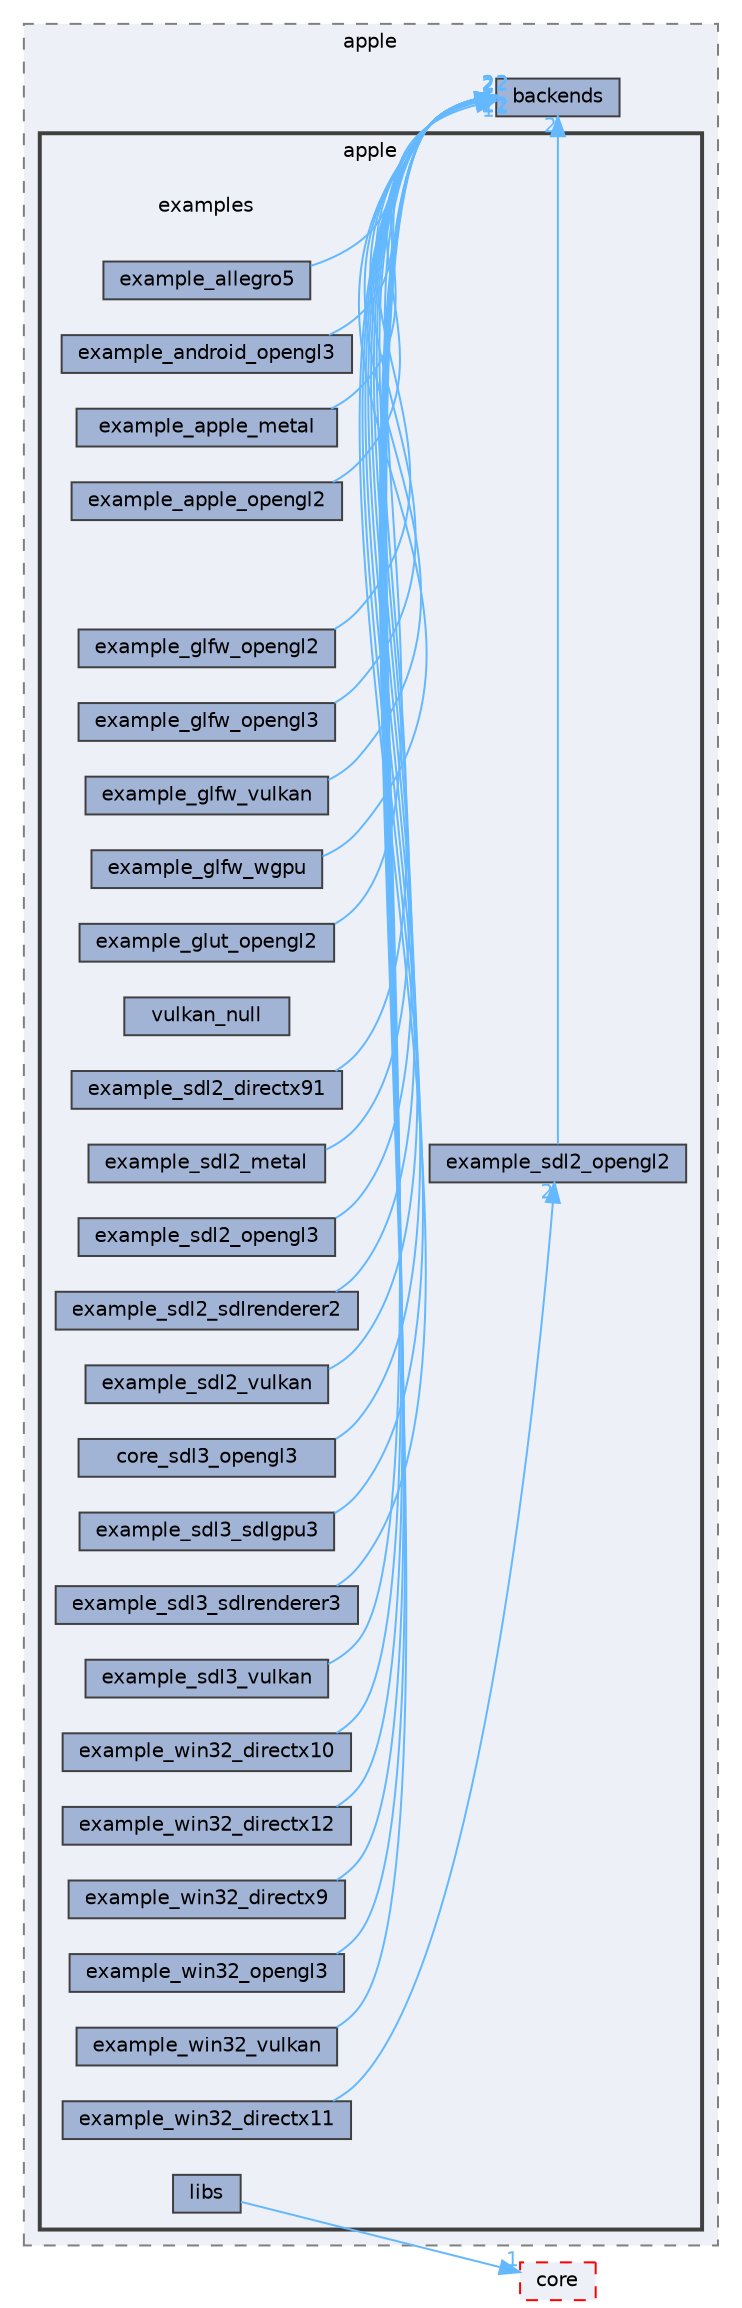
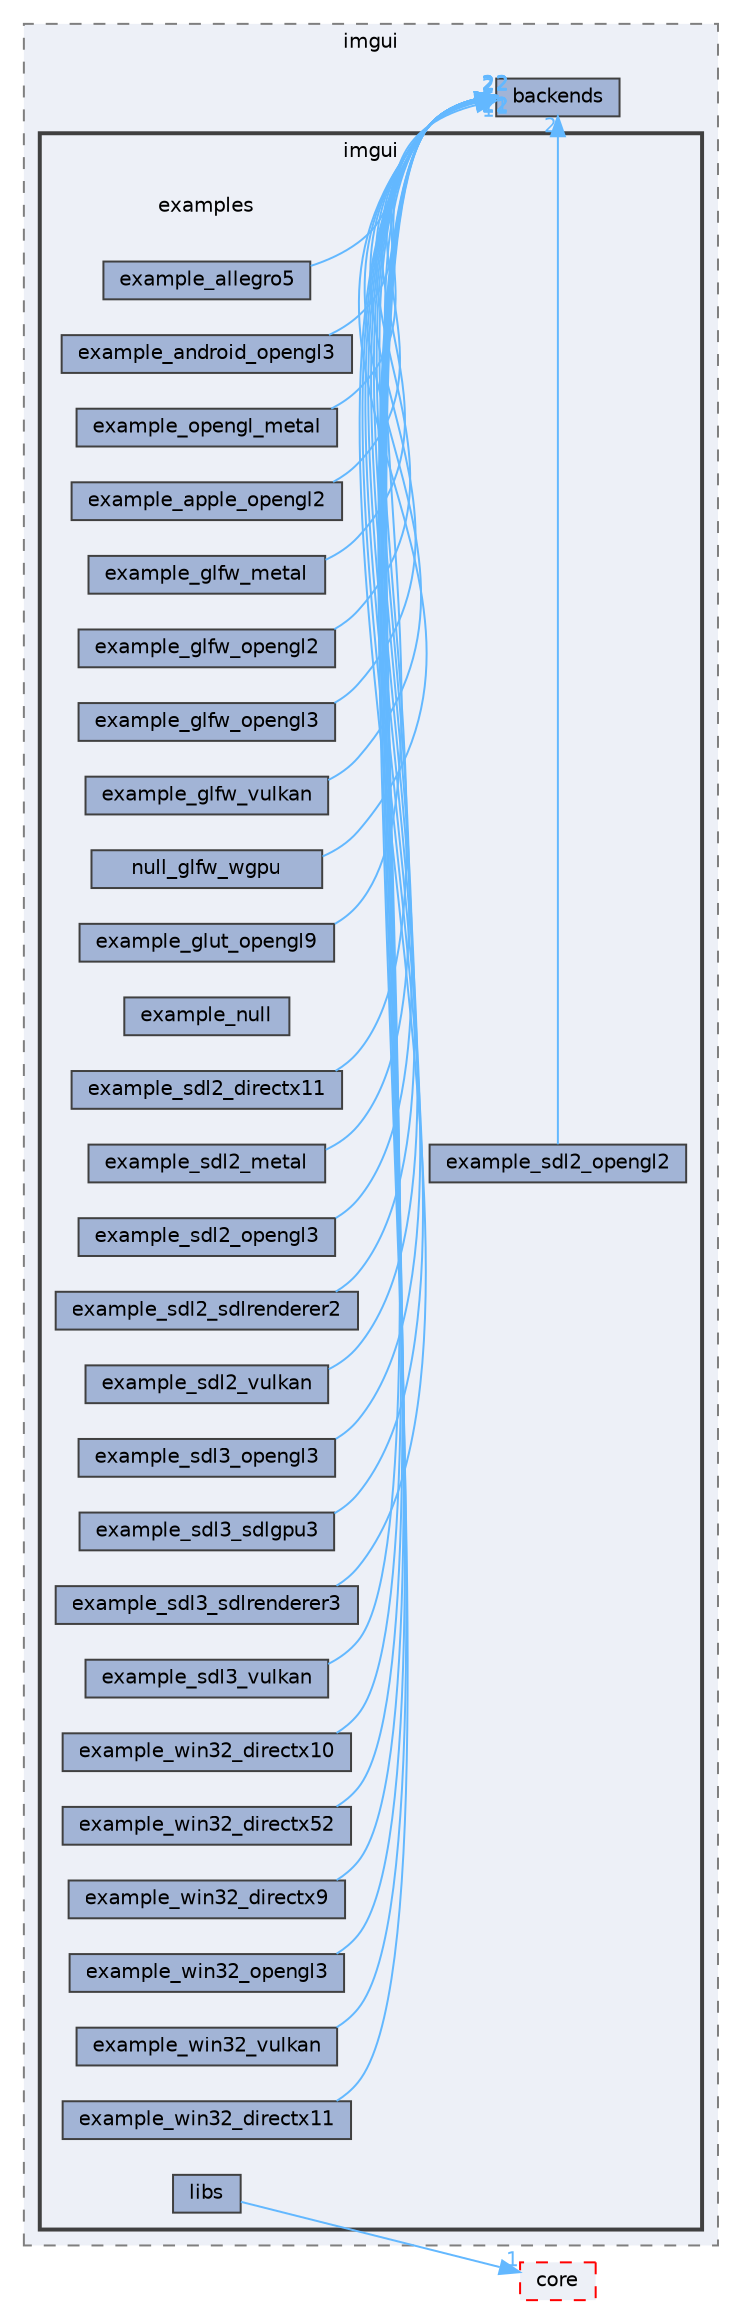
  digraph {
    compound=true
    rankdir=LR
    node [fontname=Helvetica fontsize=10 shape=box color=grey25 fillcolor="#a2b4d6" style=filled]
    edge [color=steelblue1 fontcolor=steelblue1 fontname=Helvetica fontsize=10 headlabel=2 labeldistance=1.5 labelfontname=Helvetica labelfontsize=10]
    n1 [height=0.2 label=examples shape=plaintext width=0.4 color="" fillcolor="" style=""]
    n2 [height=0.2 label=example_allegro5 width=0.4]
    n3 [height=0.2 label=example_android_opengl3 width=0.4]
-   n4 [height=0.2 label=example_apple_metal width=0.4]
+   n4 [height=0.2 label=example_opengl_metal width=0.4]
    n5 [height=0.2 label=example_apple_opengl2 width=0.4]
+   n6 [height=0.2 label=example_glfw_metal width=0.4]
    n7 [height=0.2 label=example_glfw_opengl2 width=0.4]
    n8 [height=0.2 label=example_glfw_opengl3 width=0.4]
    n9 [height=0.2 label=example_glfw_vulkan width=0.4]
-   n10 [height=0.2 label=example_glfw_wgpu width=0.4]
-   n11 [height=0.2 label=example_glut_opengl2 width=0.4]
-   n12 [height=0.2 label=vulkan_null width=0.4]
-   n13 [height=0.2 label=example_sdl2_directx91 width=0.4]
+   n10 [height=0.2 label=null_glfw_wgpu width=0.4]
+   n11 [height=0.2 label=example_glut_opengl9 width=0.4]
+   n12 [height=0.2 label=example_null width=0.4]
+   n13 [height=0.2 label=example_sdl2_directx11 width=0.4]
    n14 [height=0.2 label=example_sdl2_metal width=0.4]
    n15 [height=0.2 label=example_sdl2_opengl2 width=0.4]
    n16 [height=0.2 label=example_sdl2_opengl3 width=0.4]
    n17 [height=0.2 label=example_sdl2_sdlrenderer2 width=0.4]
    n18 [height=0.2 label=example_sdl2_vulkan width=0.4]
-   n19 [height=0.2 label=core_sdl3_opengl3 width=0.4]
+   n19 [height=0.2 label=example_sdl3_opengl3 width=0.4]
    n20 [height=0.2 label=example_sdl3_sdlgpu3 width=0.4]
    n21 [height=0.2 label=example_sdl3_sdlrenderer3 width=0.4]
    n22 [height=0.2 label=example_sdl3_vulkan width=0.4]
    n23 [height=0.2 label=example_win32_directx10 width=0.4]
    n24 [height=0.2 label=example_win32_directx11 width=0.4]
-   n25 [height=0.2 label=example_win32_directx12 width=0.4]
+   n25 [height=0.2 label=example_win32_directx52 width=0.4]
    n26 [height=0.2 label=example_win32_directx9 width=0.4]
    n27 [height=0.2 label=example_win32_opengl3 width=0.4]
    n28 [height=0.2 label=example_win32_vulkan width=0.4]
    n29 [height=0.2 label=libs width=0.4]
    n30 [height=0.2 label=backends width=0.4]
    n31 [color=red fillcolor="#edf0f7" height=0.2 label=core style="filled,dashed" width=0.4]
    subgraph cluster_1 {
      bgcolor="#edf0f7"
      fontname=Helvetica
      fontsize=10
-     label=apple
+     label=imgui
      pencolor=grey50
      style="filled,dashed"
      n30
      subgraph cluster_2 {
        bgcolor="#edf0f7"
        fontname=Helvetica
        fontsize=10
        pencolor=grey25
        style="filled,bold"
        n1
        n2
        n3
        n4
        n5
+       n6
        n7
        n8
        n9
        n10
        n11
        n12
        n13
        n14
        n15
        n16
        n17
        n18
        n19
        n20
        n21
        n22
        n23
        n24
        n25
        n26
        n27
        n28
        n29
      }
    }
    n2 -> n30 [headlabel=1]
    n3 -> n30
    n4 -> n30 [headlabel=1]
    n5 -> n30
+   n6 -> n30
    n7 -> n30
    n8 -> n30
    n9 -> n30
    n10 -> n30
    n11 -> n30
    n13 -> n30
    n14 -> n30
    n15 -> n30
    n16 -> n30
    n17 -> n30
    n18 -> n30
    n19 -> n30
    n20 -> n30
    n21 -> n30
    n22 -> n30
    n23 -> n30
-   n24 -> n15
+   n24 -> n30
    n25 -> n30
    n26 -> n30
    n27 -> n30
    n28 -> n30
    n29 -> n31 [headlabel=1]
  }
